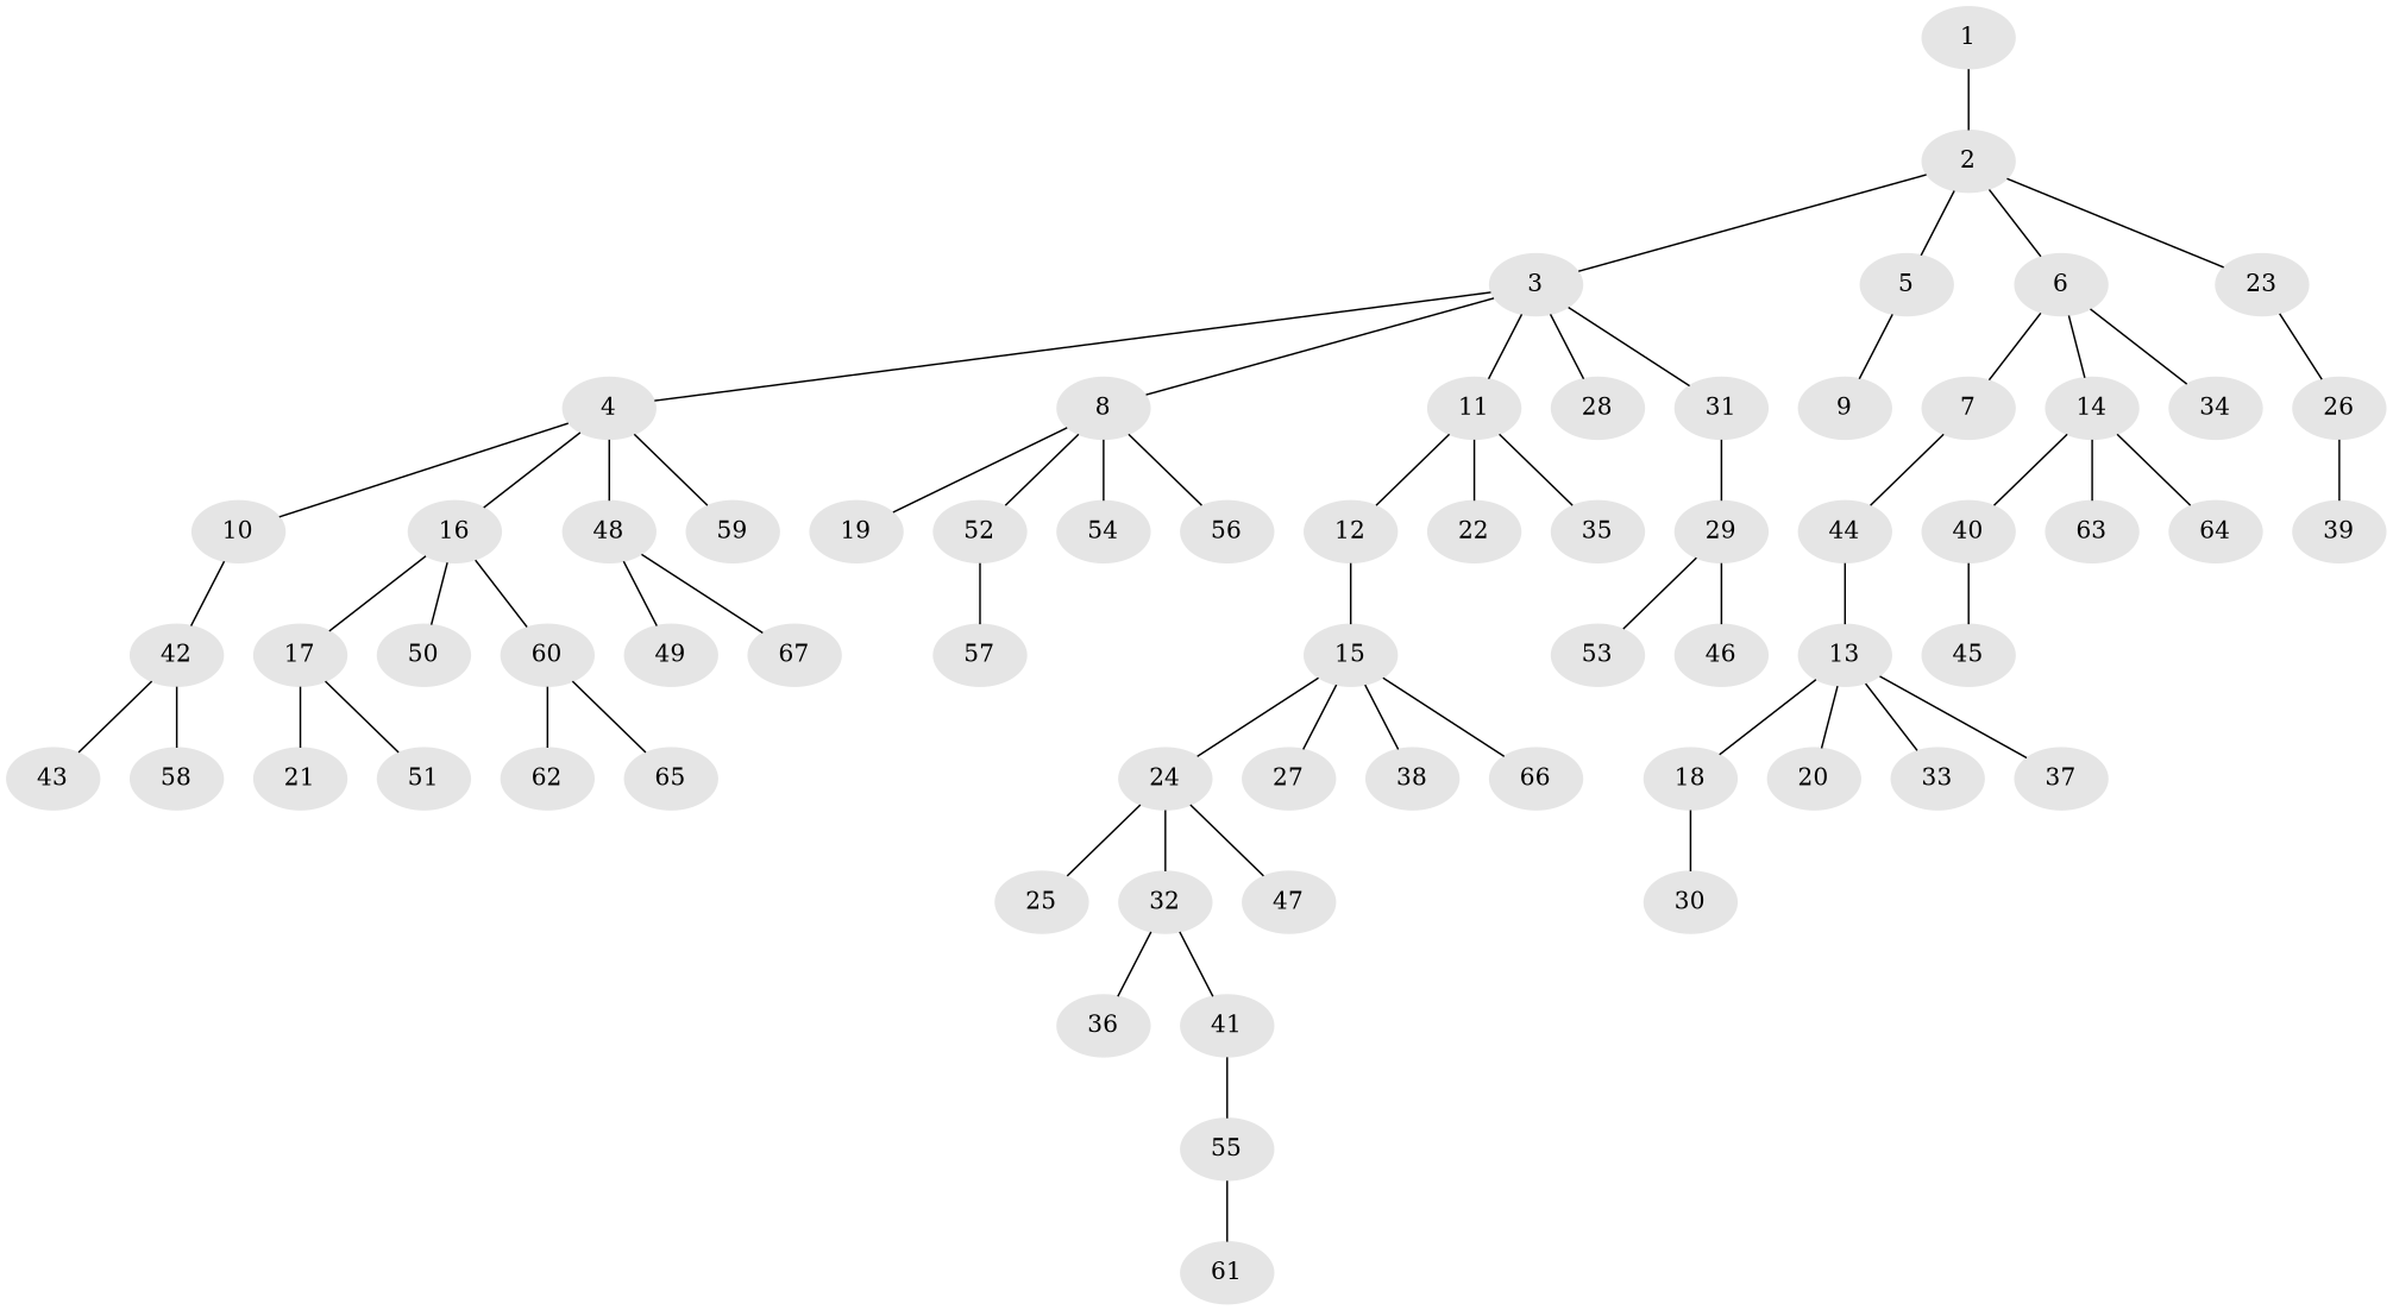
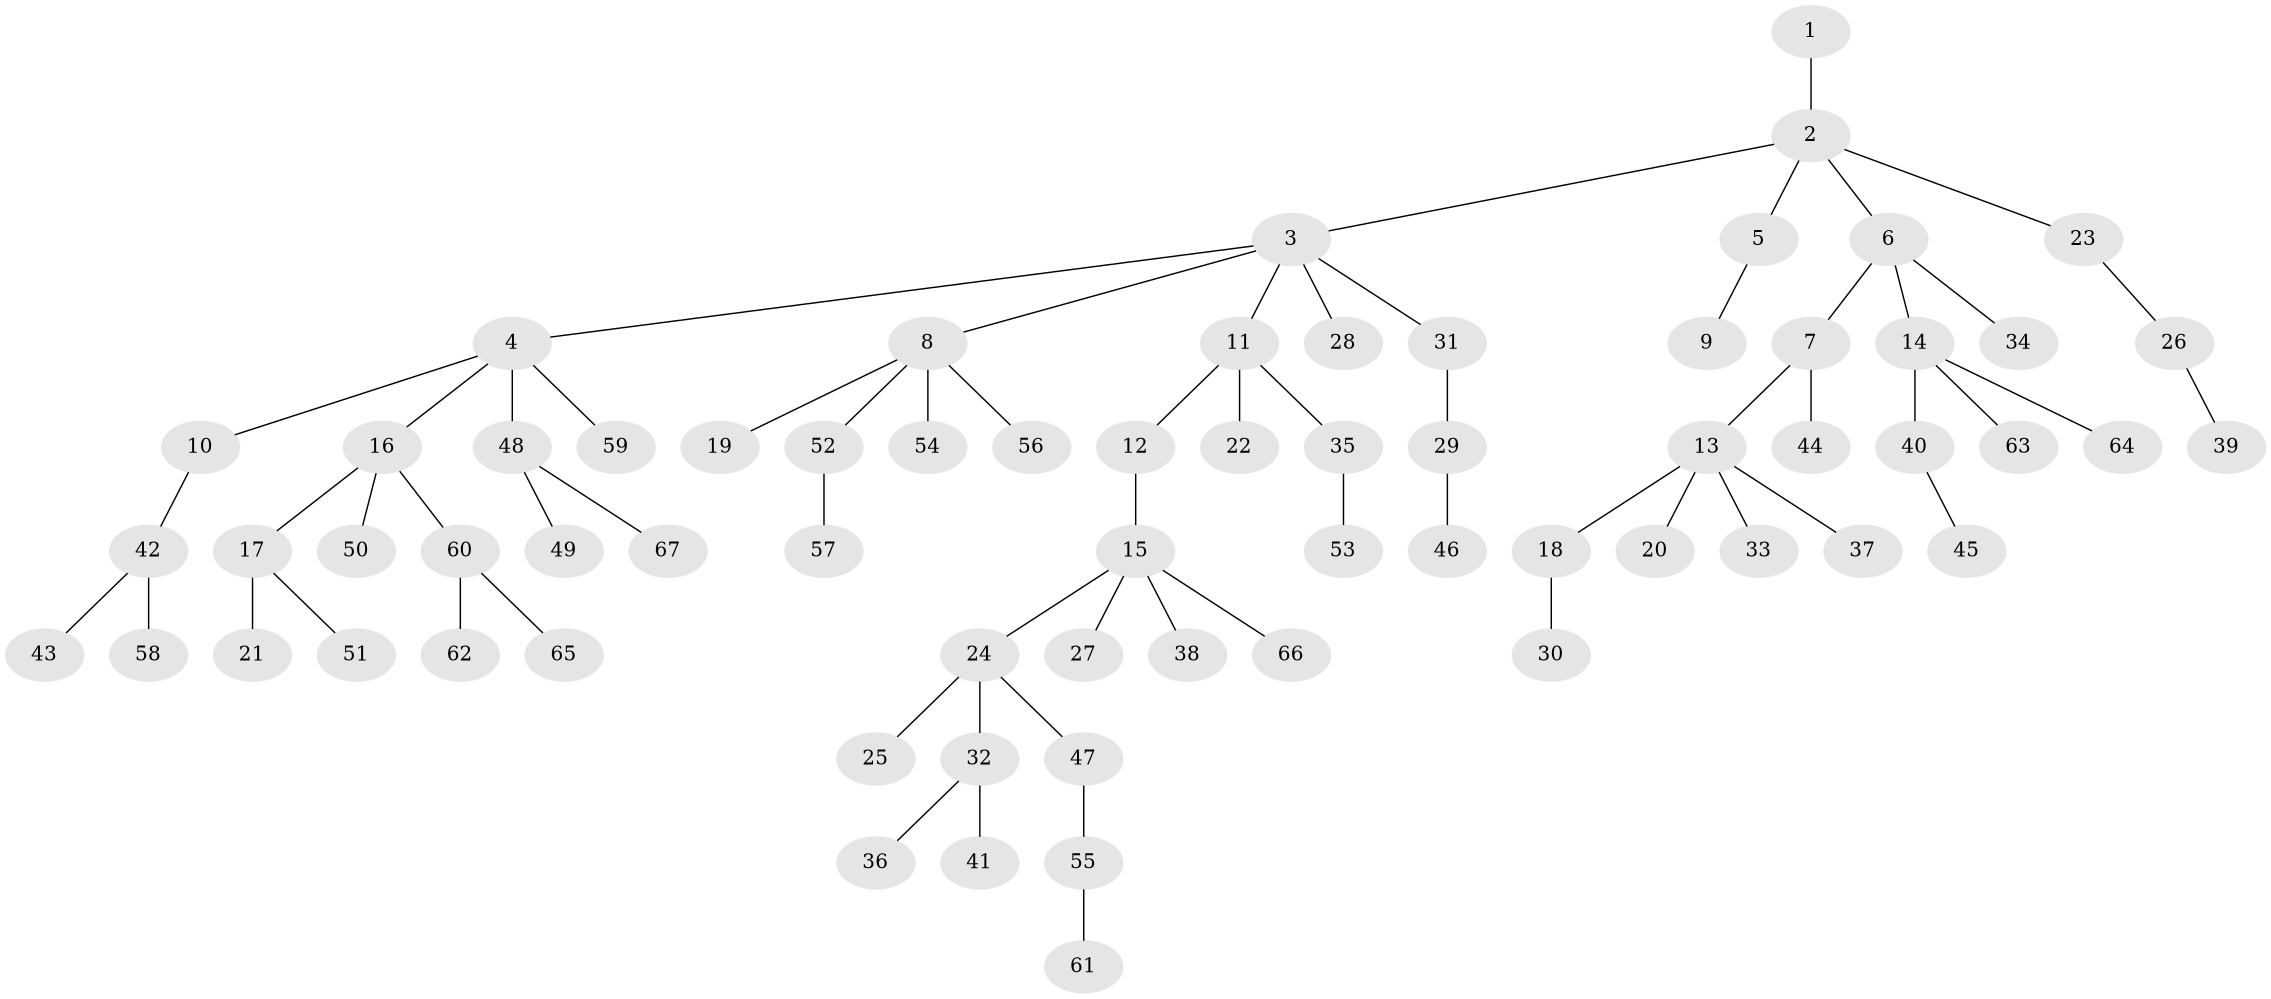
  graph {
    node [color=gray90 style=filled]
    1
    2
    3
    5
    6
    23
    4
    8
    11
    28
    31
    9
    7
    14
    34
    26
    10
    16
    48
    59
    19
    52
    54
    56
    12
    22
    35
    29
    42
    17
    50
    60
    49
    67
    13
    44
    40
    63
    64
    18
    20
    33
    37
    57
    43
    58
    15
    53
    24
    27
    38
    66
    30
    45
    25
    32
    47
    21
    51
    62
    65
    39
    36
    41
    46
    55
    61
    1 -- 2
    2 -- 3
    2 -- 5
    2 -- 6
    2 -- 23
    3 -- 4
    3 -- 8
    3 -- 11
    3 -- 28
    3 -- 31
    5 -- 9
    6 -- 7
    6 -- 14
    6 -- 34
    23 -- 26
    4 -- 10
    4 -- 16
    4 -- 48
    4 -- 59
    8 -- 19
    8 -- 52
    8 -- 54
    8 -- 56
    11 -- 12
    11 -- 22
    11 -- 35
    31 -- 29
-   44 -- 13
+   7 -- 13
    7 -- 44
    14 -- 40
    14 -- 63
    14 -- 64
    26 -- 39
    10 -- 42
    16 -- 17
    16 -- 50
    16 -- 60
    48 -- 49
    48 -- 67
    52 -- 57
    12 -- 15
-   29 -- 53
+   35 -- 53
    29 -- 46
    42 -- 43
    42 -- 58
    17 -- 21
    17 -- 51
    60 -- 62
    60 -- 65
    13 -- 18
    13 -- 20
    13 -- 33
    13 -- 37
    40 -- 45
    18 -- 30
    15 -- 24
    15 -- 27
    15 -- 38
    15 -- 66
    24 -- 25
    24 -- 32
    24 -- 47
    32 -- 36
    32 -- 41
-   41 -- 55
+   47 -- 55
    55 -- 61
  }
